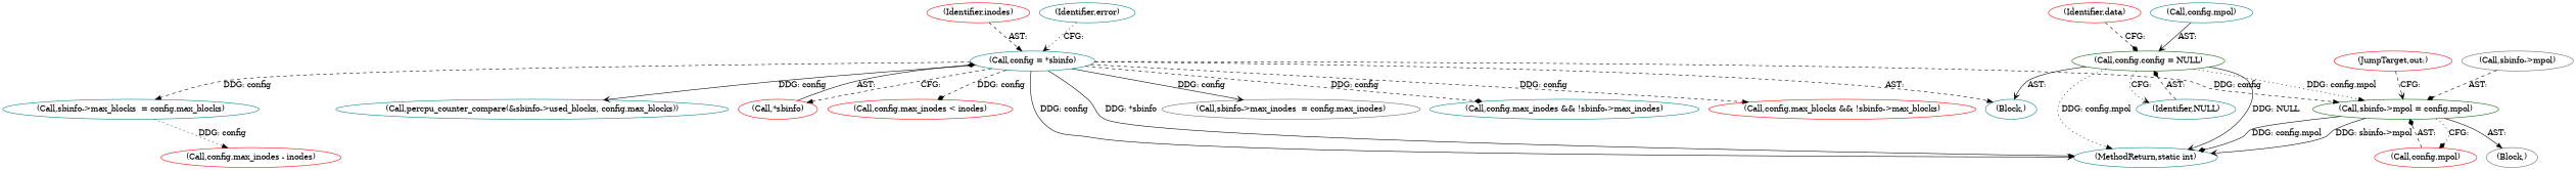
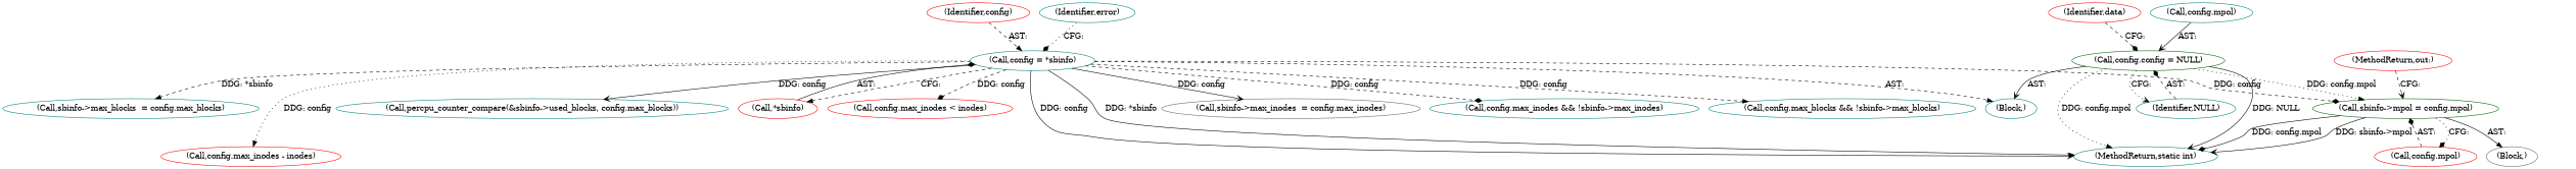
  digraph {
    node [color=teal]
    edge [arrowhead=normal style=dashed]
    n1 [color=darkgreen label="(Call,sbinfo->mpol = config.mpol)"]
    n2 [color=gray40 label="(Block,)"]
    n3 [label="(MethodReturn,static int)"]
    n4 [color=red label="(Call,config.mpol)"]
    n5 [color=darkgreen label="(Call,config.config = NULL)"]
    n6 [label="(Identifier,NULL)"]
    n7 [label="(Block,)"]
    n8 [label="(Call,config = *sbinfo)"]
    n9 [label="(Call,percpu_counter_compare(&sbinfo->used_blocks, config.max_blocks))"]
    n10 [color=red label="(Call,*sbinfo)"]
    n11 [color=red label="(Call,config.max_inodes < inodes)"]
    n12 [color=red label="(Call,config.max_inodes - inodes)"]
    n13 [label="(Call,sbinfo->max_blocks  = config.max_blocks)"]
    n14 [color=gray40 label="(Call,sbinfo->max_inodes  = config.max_inodes)"]
    n15 [label="(Call,config.max_inodes && !sbinfo->max_inodes)"]
-   n16 [color=red label="(Call,config.max_blocks && !sbinfo->max_blocks)"]
-   n17 [color=red label="(JumpTarget,out:)"]
+   n16 [label="(Call,config.max_blocks && !sbinfo->max_blocks)"]
+   n17 [color=red label="(MethodReturn,out:)"]
    n18 [color=red label="(Identifier,data)"]
-   n19 [color=red label="(Identifier,inodes)"]
+   n19 [color=red label="(Identifier,config)"]
    n20 [label="(Identifier,error)"]
    n21 [label="(Call,config.mpol)"]
-   n22 [color=gray40 label="(Call,sbinfo->mpol)"]
    n1 -> n2 [label="AST: " style=solid]
    n1 -> n3 [arrowhead=vee label="DDG: sbinfo->mpol" style=solid]
    n1 -> n3 [arrowhead=diamond label="DDG: config.mpol" style=solid]
    n1 -> n4 [arrowhead=diamond label="CFG: " style=dotted]
    n4 -> n1 [arrowhead=diamond label="AST: "]
    n5 -> n1 [label="DDG: config.mpol" style=dotted]
    n5 -> n3 [arrowhead=vee label="DDG: NULL" style=solid]
    n5 -> n3 [label="DDG: config.mpol" style=dotted]
    n5 -> n6 [arrowhead=vee label="CFG: " style=dotted]
    n5 -> n7 [arrowhead=vee label="AST: " style=solid]
    n6 -> n5 [arrowhead=diamond label="AST: "]
-   n8 -> n1 [label="DDG: config"]
+   n8 -> n1 [arrowhead=diamond label="DDG: config"]
    n8 -> n3 [arrowhead=vee label="DDG: config" style=solid]
    n8 -> n3 [label="DDG: *sbinfo" style=solid]
    n8 -> n7 [label="AST: "]
    n8 -> n9 [arrowhead=vee label="DDG: config" style=solid]
    n8 -> n10 [label="CFG: "]
    n8 -> n11 [arrowhead=diamond label="DDG: config"]
-   n13 -> n12 [label="DDG: config" style=dotted]
-   n8 -> n13 [label="DDG: config"]
+   n8 -> n12 [label="DDG: config" style=dotted]
+   n8 -> n13 [label="DDG: *sbinfo"]
    n8 -> n14 [arrowhead=vee label="DDG: config" style=solid]
    n8 -> n15 [arrowhead=diamond label="DDG: config"]
    n8 -> n16 [label="DDG: config"]
    n10 -> n8 [arrowhead=diamond label="AST: " style=solid]
    n17 -> n1 [arrowhead=vee label="CFG: "]
    n18 -> n5 [arrowhead=diamond label="CFG: "]
    n19 -> n8 [label="AST: "]
-   n20 -> n8 [arrowhead=vee label="CFG: " style=dotted]
+   n20 -> n8 [arrowhead=diamond label="CFG: " style=dotted]
    n21 -> n5 [arrowhead=vee label="AST: " style=solid]
-   n22 -> n1 [arrowhead=diamond label="AST: "]
  }
